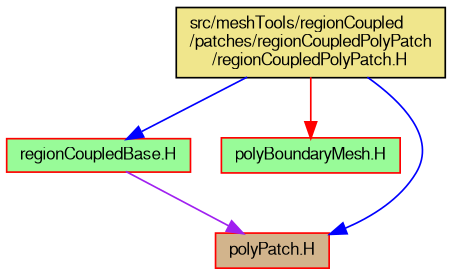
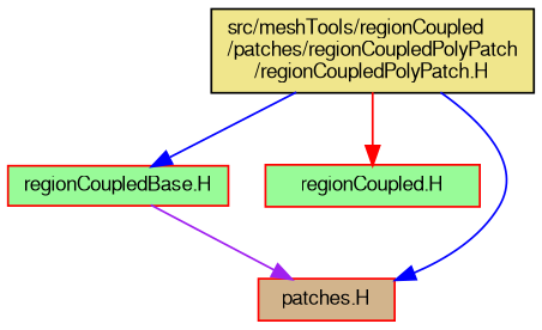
  digraph {
    node [color=red fillcolor=palegreen fontname=FreeSans fontsize=10 shape=record style=filled]
    edge [color=blue fontname=FreeSans fontsize=10 labelfontname=FreeSans labelfontsize=10 style=solid]
    n1 [color=black fillcolor=khaki fontcolor=black height=0.2 label="src/meshTools/regionCoupled\l/patches/regionCoupledPolyPatch\l/regionCoupledPolyPatch.H" width=0.4]
    n2 [height=0.2 label="regionCoupledBase.H" width=0.4]
-   n3 [height=0.2 label="polyBoundaryMesh.H" width=0.4]
-   n4 [fillcolor=tan height=0.2 label="polyPatch.H" width=0.4]
+   n3 [height=0.2 label="regionCoupled.H" width=0.4]
+   n4 [fillcolor=tan height=0.2 label="patches.H" width=0.4]
    n1 -> n2
    n1 -> n3 [color=red]
    n1 -> n4
    n2 -> n4 [color=purple]
  }
